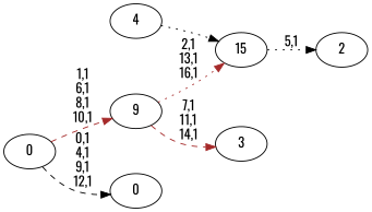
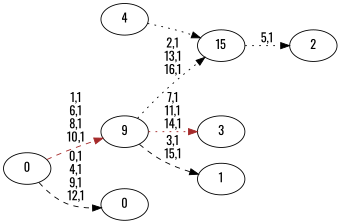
  digraph {
    fontname=Oswald
    rankdir=LR
    node [fontname=Oswald]
    edge [color=black fontname=Oswald style=dashed]
    n1 [label=4]
    15
    n3 [label=3]
    n4 [label=2]
+   n5 [label=1]
    9
    n7 [label=0]
    0
    n1 -> 15 [style=dotted]
    15 -> n4 [label="5,1" style=dotted]
-   9 -> 15 [color=brown label="2,1\n13,1\n16,1" style=dotted]
-   9 -> n3 [color=brown label="7,1\n11,1\n14,1"]
+   9 -> 15 [label="2,1\n13,1\n16,1" style=dotted]
+   9 -> n3 [color=brown label="7,1\n11,1\n14,1" style=dotted]
+   9 -> n5 [label="3,1\n15,1"]
    0 -> 9 [color=brown label="1,1\n6,1\n8,1\n10,1"]
    0 -> n7 [label="0,1\n4,1\n9,1\n12,1"]
  }
